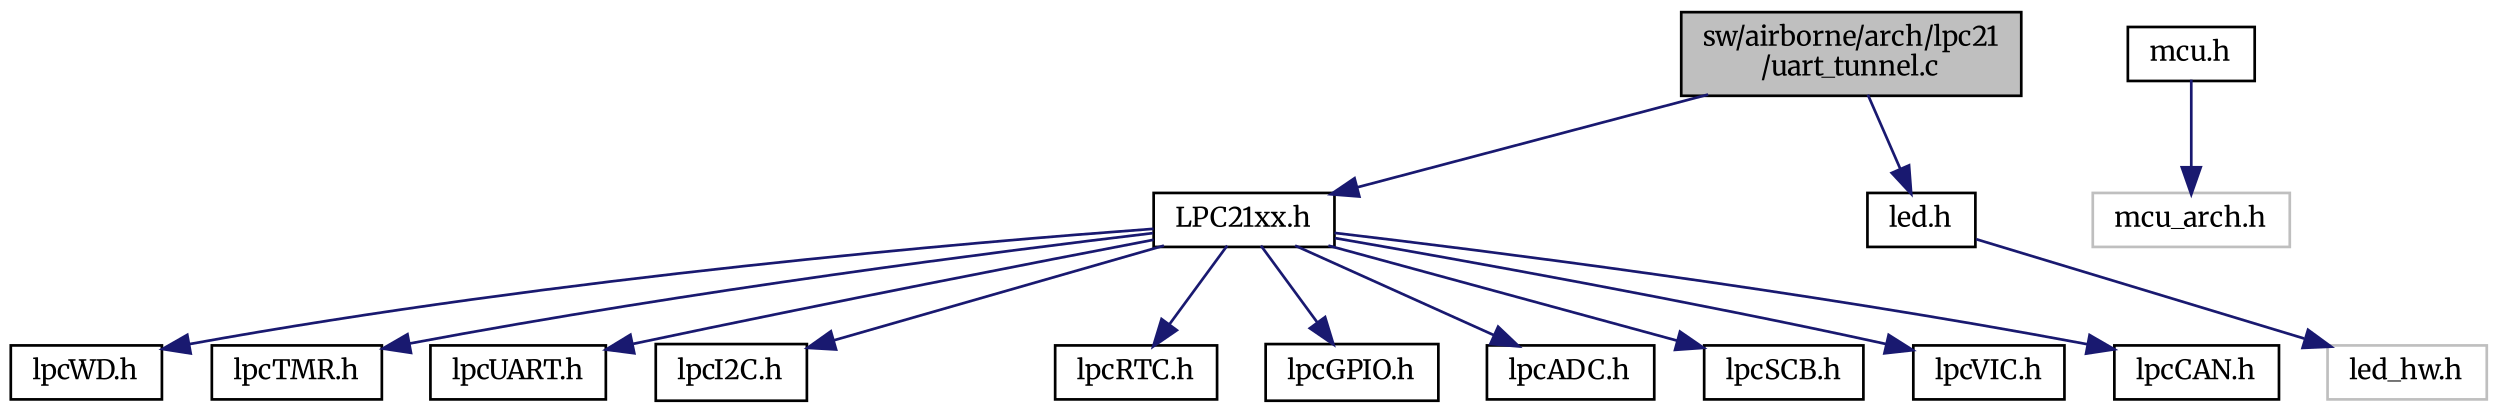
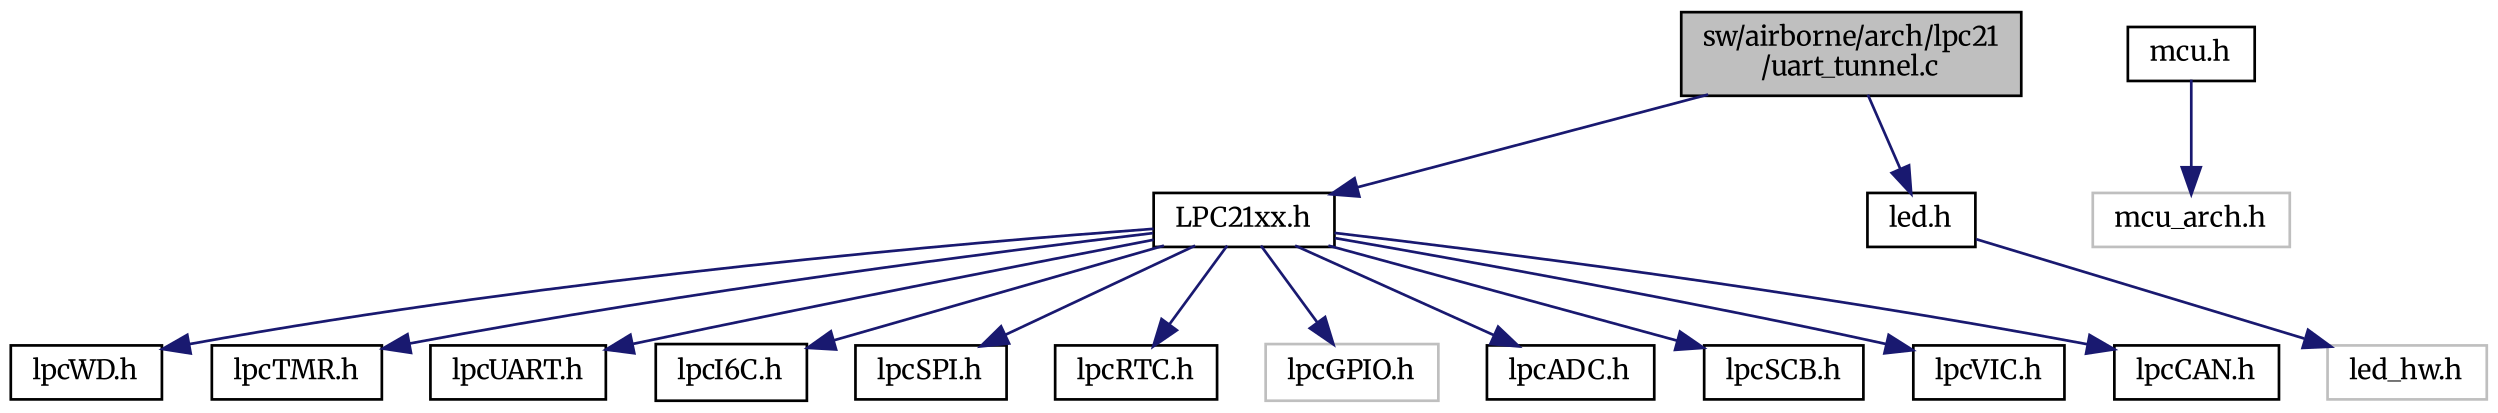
  digraph {
    fontname=Merriweather
    node [color=black fillcolor=white fontname=Merriweather fontsize=10 shape=record style=filled]
    edge [color=midnightblue fontname=Merriweather fontsize=10 labelfontname=FreeSans labelfontsize=10 style=solid]
    n1 [fillcolor=grey75 fontcolor=black height=0.2 label="sw/airborne/arch/lpc21\l/uart_tunnel.c" width=0.4]
    n2 [height=0.2 label="LPC21xx.h" width=0.4]
    n3 [height=0.2 label="led.h" width=0.4]
    n4 [height=0.2 label="lpcWD.h" width=0.4]
    n5 [height=0.2 label="lpcTMR.h" width=0.4]
    n6 [height=0.2 label="lpcUART.h" width=0.4]
-   n7 [height=0.2 label="lpcI2C.h" width=0.4]
+   n7 [height=0.2 label="lpcI6C.h" width=0.4]
+   n8 [height=0.2 label="lpcSPI.h" width=0.4]
    n9 [height=0.2 label="lpcRTC.h" width=0.4]
-   n10 [height=0.2 label="lpcGPIO.h" width=0.4]
+   n10 [color=grey75 height=0.2 label="lpcGPIO.h" width=0.4]
    n11 [height=0.2 label="lpcADC.h" width=0.4]
    n12 [height=0.2 label="lpcSCB.h" width=0.4]
    n13 [height=0.2 label="lpcVIC.h" width=0.4]
    n14 [height=0.2 label="lpcCAN.h" width=0.4]
    n15 [height=0.2 label="mcu.h" width=0.4]
    n16 [color=grey75 height=0.2 label="mcu_arch.h" width=0.4]
    n17 [color=grey75 height=0.2 label="led_hw.h" width=0.4]
    n1 -> n2
    n1 -> n3
    n2 -> n4
    n2 -> n5
    n2 -> n6
    n2 -> n7
+   n2 -> n8
    n2 -> n9
    n2 -> n10
    n2 -> n11
    n2 -> n12
    n2 -> n13
    n2 -> n14
    n3 -> n17
    n15 -> n16
  }
